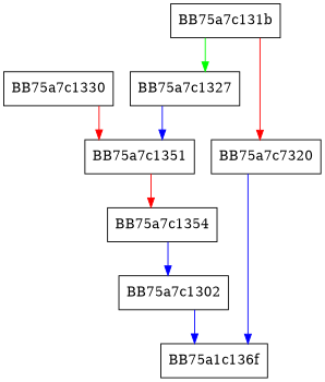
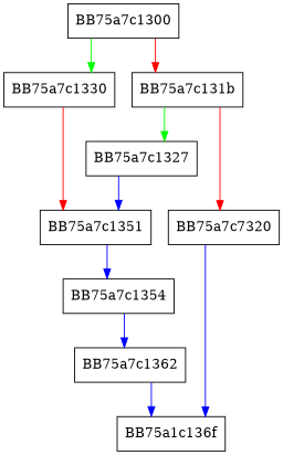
  digraph {
    splines=ortho
    node [shape=box]
    edge [color=red]
+   BB75a7c1300
    BB75a7c1330
    BB75a7c131b
    BB75a7c1351
    BB75a7c1327
    n6 [label=BB75a7c7320]
    n7 [label=BB75a7c1354]
    n8 [label=BB75a1c136f]
-   BB75a7c1362 [label=BB75a7c1302]
+   BB75a7c1362
+   BB75a7c1300 -> BB75a7c1330 [color=green]
+   BB75a7c1300 -> BB75a7c131b
    BB75a7c1330 -> BB75a7c1351
    BB75a7c131b -> BB75a7c1327 [color=green]
    BB75a7c131b -> n6
-   BB75a7c1351 -> n7
+   BB75a7c1351 -> n7 [color=blue]
    BB75a7c1327 -> BB75a7c1351 [color=blue]
    n6 -> n8 [color=blue]
    n7 -> BB75a7c1362 [color=blue]
    BB75a7c1362 -> n8 [color=blue]
  }
